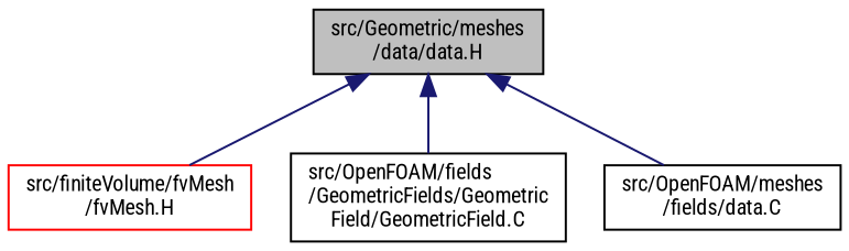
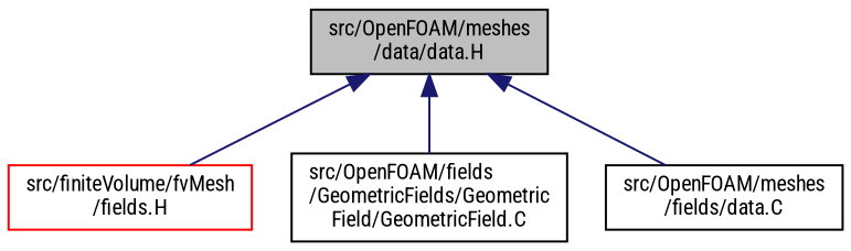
  digraph {
    fontname="Roboto Condensed"
    node [color=black fontname="Roboto Condensed" fontsize=10 shape=record]
    edge [color=midnightblue dir=back fontname="Roboto Condensed" fontsize=10 labelfontname=FreeSans labelfontsize=10 style=solid]
-   n1 [fillcolor=grey75 fontcolor=black height=0.2 label="src/Geometric/meshes\l/data/data.H" style=filled width=0.4]
-   n2 [color=red height=0.2 label="src/finiteVolume/fvMesh\l/fvMesh.H" width=0.4]
+   n1 [fillcolor=grey75 fontcolor=black height=0.2 label="src/OpenFOAM/meshes\l/data/data.H" style=filled width=0.4]
+   n2 [color=red height=0.2 label="src/finiteVolume/fvMesh\l/fields.H" width=0.4]
    n3 [height=0.2 label="src/OpenFOAM/fields\l/GeometricFields/Geometric\lField/GeometricField.C" width=0.4]
    n4 [height=0.2 label="src/OpenFOAM/meshes\l/fields/data.C" width=0.4]
    n1 -> n2
    n1 -> n3
    n1 -> n4
  }
